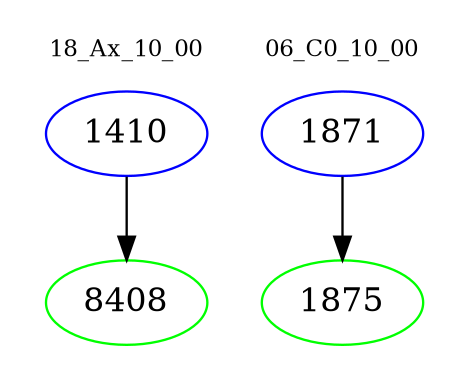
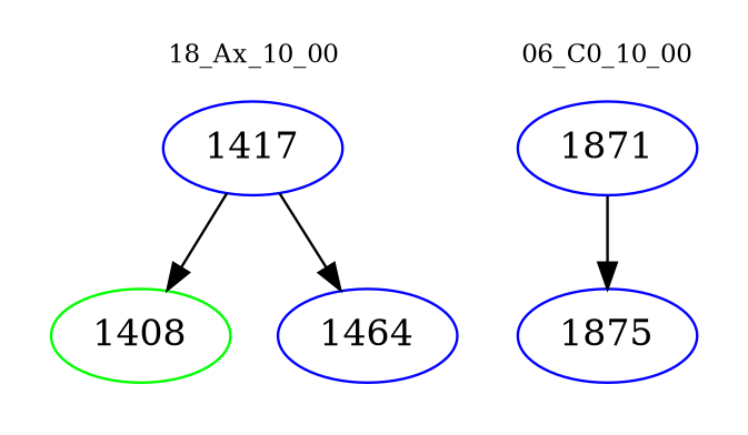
  digraph {
    node [color=blue]
    edge [color=black]
-   n1 [label=1410]
-   n2 [color=green label=8408]
+   n1 [label=1417]
+   n2 [color=green label=1408]
+   n3 [label=1464]
    n4 [label=1871]
-   n5 [color=green label=1875]
+   n5 [label=1875]
    subgraph cluster_1 {
      color=white
      fontsize=10
      label="18_Ax_10_00"
      n1
      n2
+     n3
    }
    subgraph cluster_2 {
      color=white
      fontsize=10
      label="06_C0_10_00"
      n4
      n5
    }
    n1 -> n2
+   n1 -> n3
    n4 -> n5
  }
